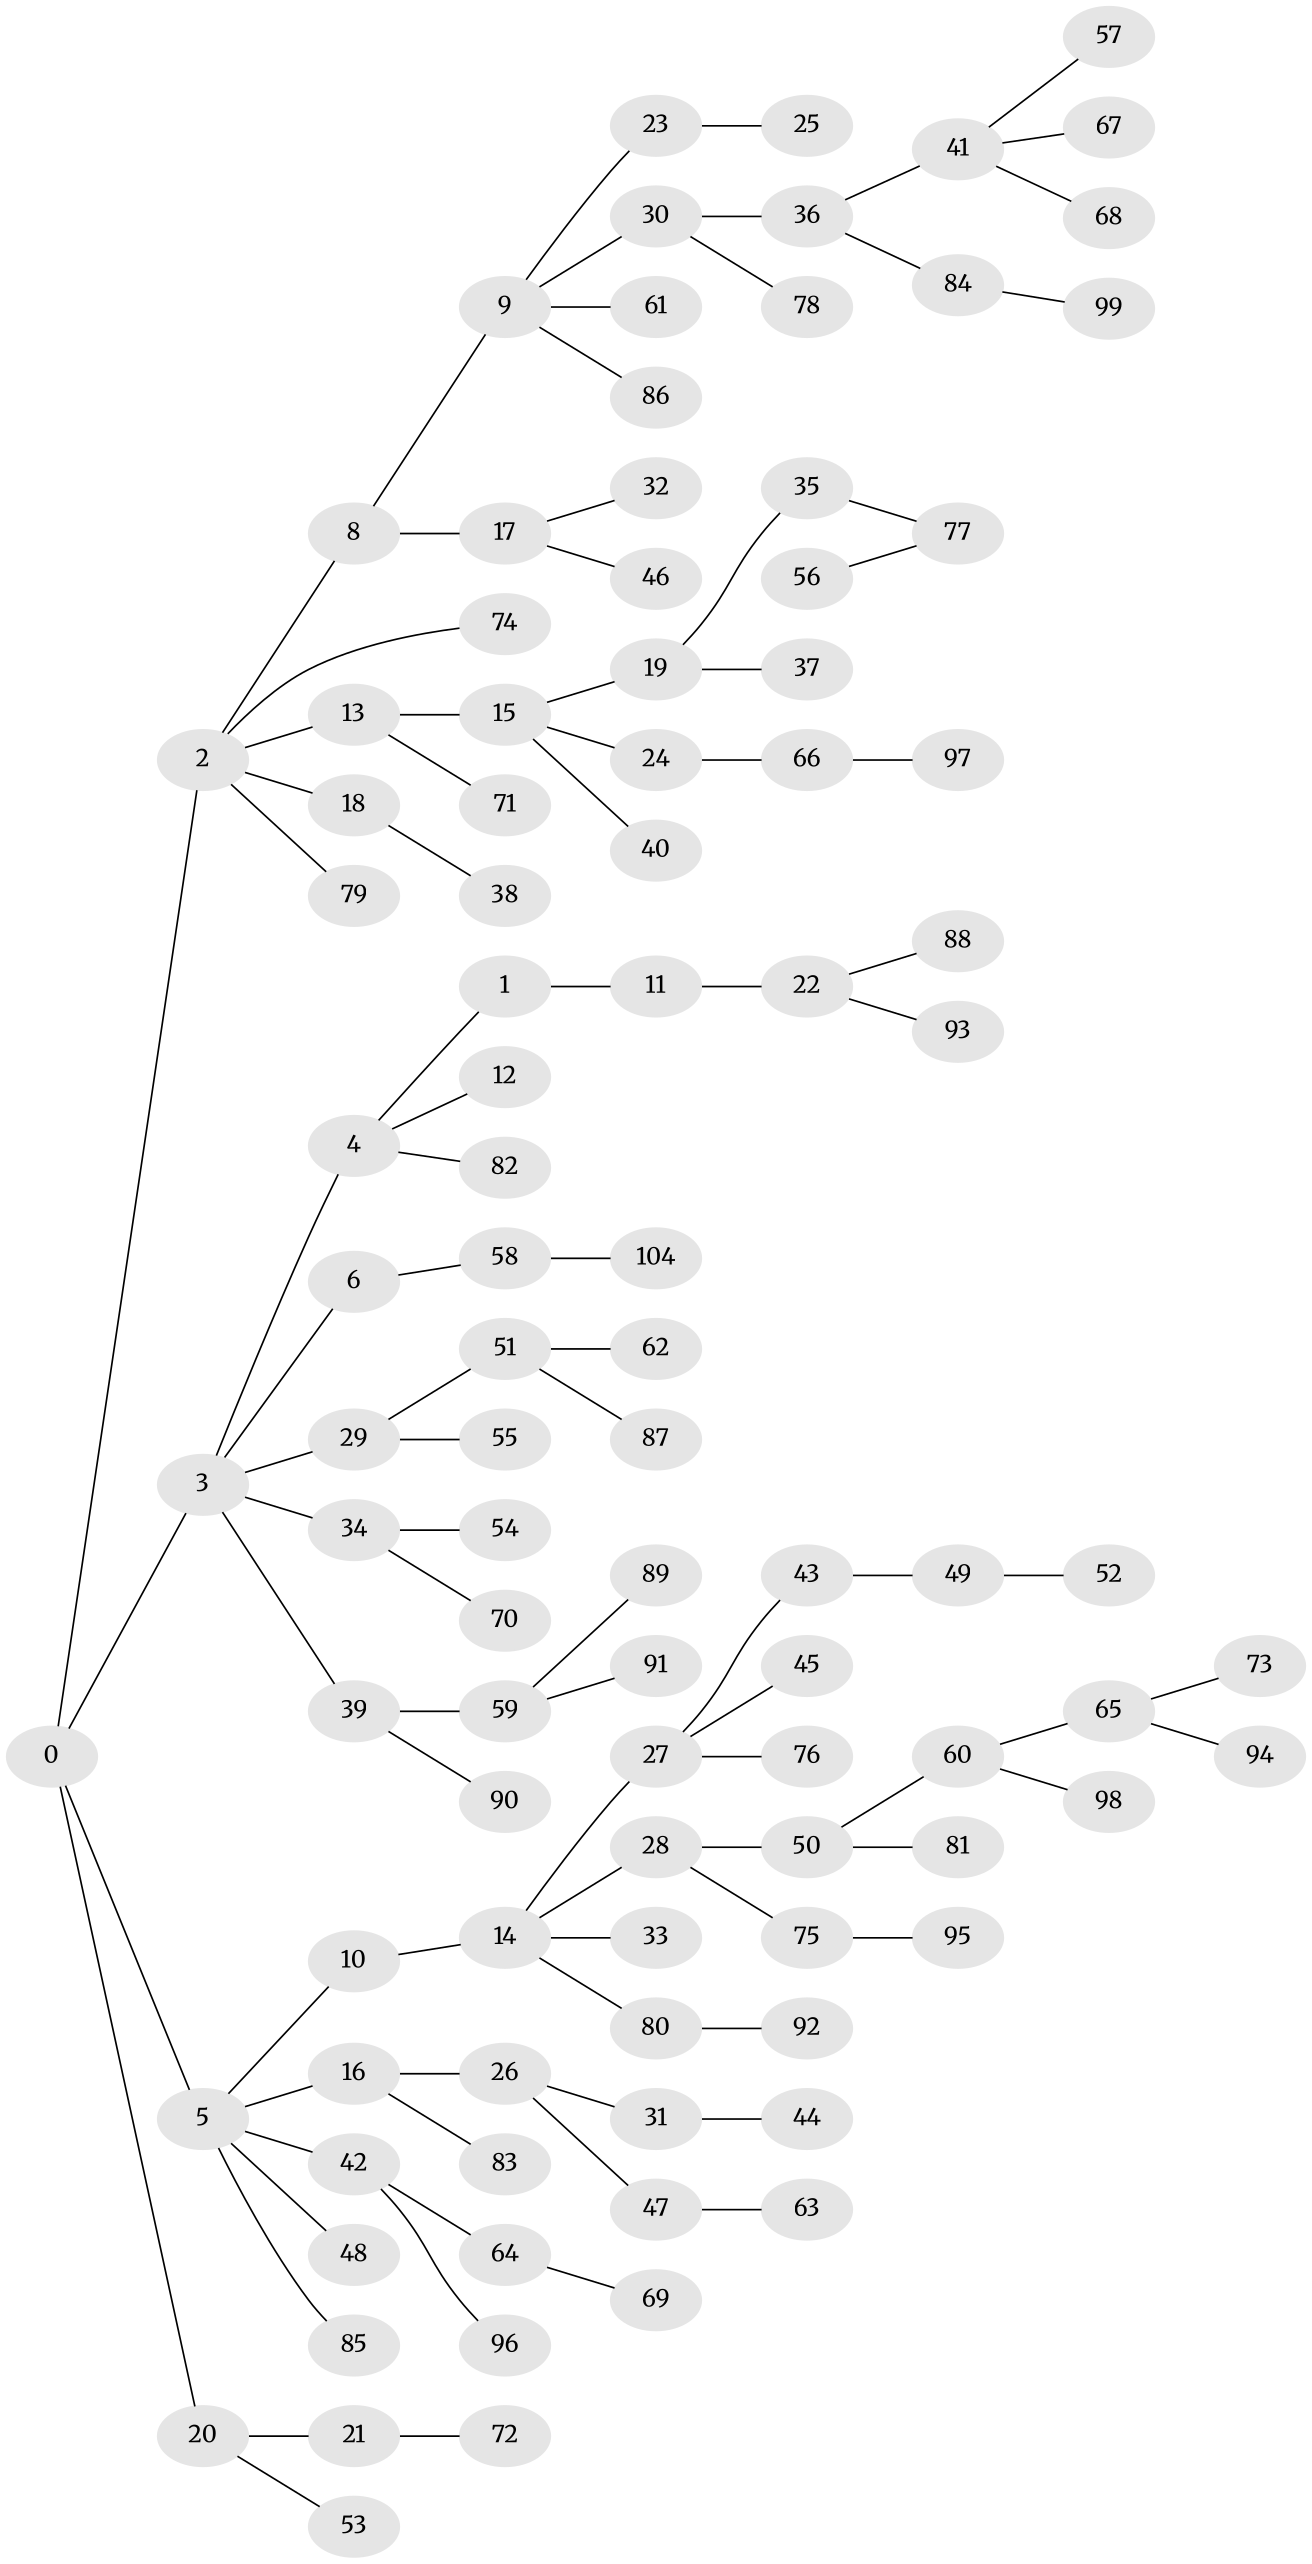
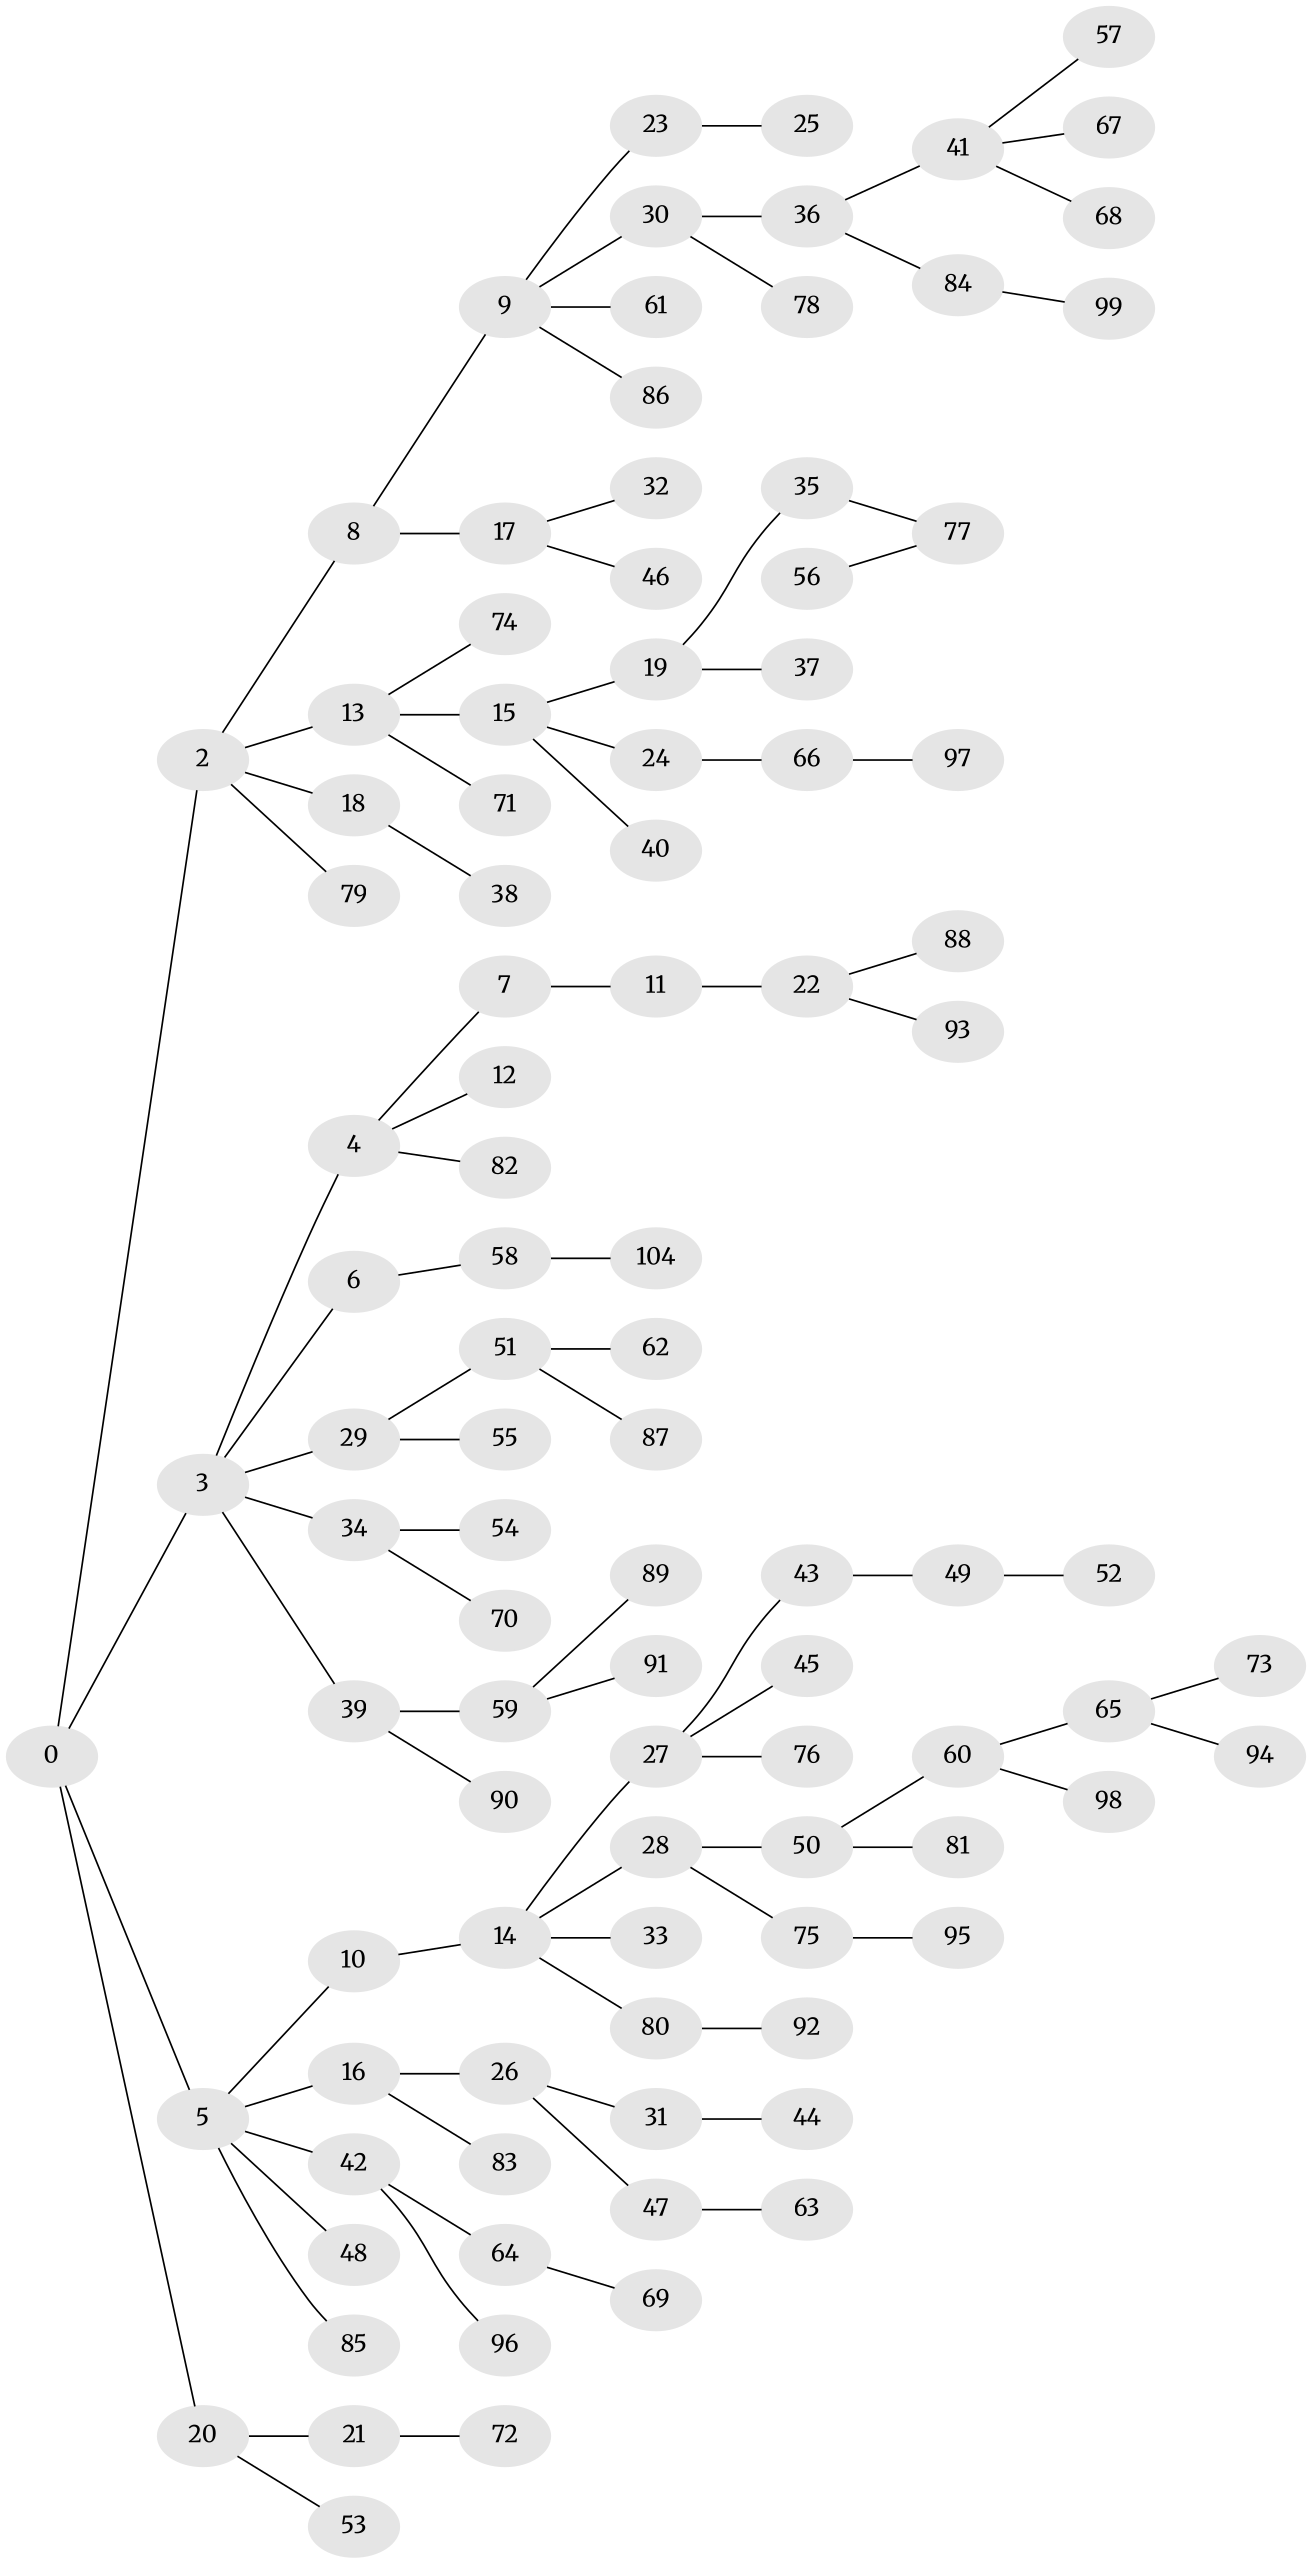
  graph {
    fontname=Merriweather
    rankdir=LR
    node [color=gray90 fontname=Merriweather style=filled]
    edge [fontname=Merriweather]
    n1 [label=0]
    2
    3
    5
    20
    8
    13
    18
    74
    79
    4
    6
    29
    34
    39
    10
    16
    42
    48
    85
    21
    53
    9
    17
    15
    71
    38
-   7 [label=1]
+   7
    12
    82
    58
    51
    55
    54
    70
    59
    90
    11
    14
    26
    83
    64
    96
    n44 [label=104]
    22
    23
    30
    61
    86
    32
    46
    25
    36
    78
    27
    28
    33
    80
    88
    93
    19
    24
    40
    43
    45
    76
    50
    75
    92
    35
    37
    66
    31
    47
    77
    72
    97
    44
    63
    49
    60
    81
    95
    62
    87
    41
    84
    56
    57
    67
    68
    99
    89
    91
    69
    52
    65
    98
    73
    94
    n1 -- 2
    n1 -- 3
    n1 -- 5
    n1 -- 20
    2 -- 8
    2 -- 13
    2 -- 18
-   2 -- 74
+   13 -- 74
    2 -- 79
    3 -- 4
    3 -- 6
    3 -- 29
    3 -- 34
    3 -- 39
    5 -- 10
    5 -- 16
    5 -- 42
    5 -- 48
    5 -- 85
    20 -- 21
    20 -- 53
    8 -- 9
    8 -- 17
    13 -- 15
    13 -- 71
    18 -- 38
    4 -- 7
    4 -- 12
    4 -- 82
    6 -- 58
    29 -- 51
    29 -- 55
    34 -- 54
    34 -- 70
    39 -- 59
    39 -- 90
    10 -- 14
    16 -- 26
    16 -- 83
    42 -- 64
    42 -- 96
    21 -- 72
    9 -- 23
    9 -- 30
    9 -- 61
    9 -- 86
    17 -- 32
    17 -- 46
    15 -- 19
    15 -- 24
    15 -- 40
    7 -- 11
    58 -- n44
    51 -- 62
    51 -- 87
    59 -- 89
    59 -- 91
    11 -- 22
    14 -- 27
    14 -- 28
    14 -- 33
    14 -- 80
    26 -- 31
    26 -- 47
    64 -- 69
    22 -- 88
    22 -- 93
    23 -- 25
    30 -- 36
    30 -- 78
    36 -- 41
    36 -- 84
    27 -- 43
    27 -- 45
    27 -- 76
    28 -- 50
    28 -- 75
    80 -- 92
    19 -- 35
    19 -- 37
    24 -- 66
    43 -- 49
    50 -- 60
    50 -- 81
    75 -- 95
    35 -- 77
    66 -- 97
    31 -- 44
    47 -- 63
    49 -- 52
    60 -- 65
    60 -- 98
    41 -- 57
    41 -- 67
    41 -- 68
    84 -- 99
    56 -- 77
    65 -- 73
    65 -- 94
  }
